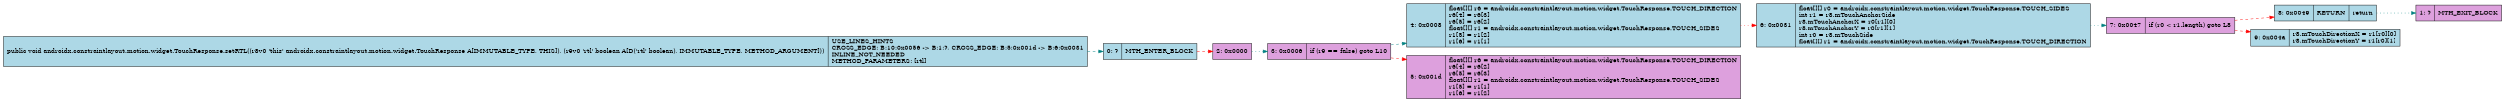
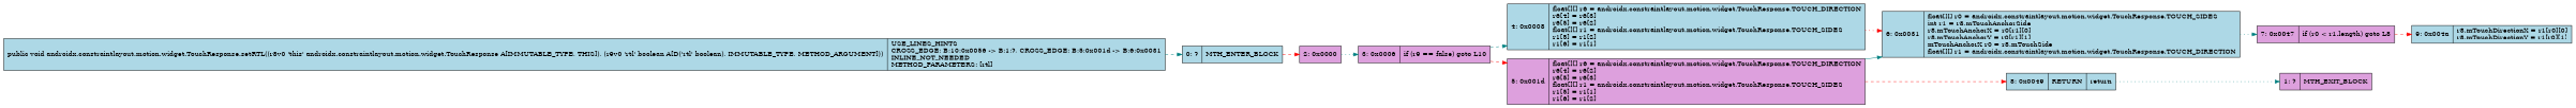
  digraph {
    rankdir=LR
    node [fillcolor=lightblue shape=record style=filled]
    edge [color=teal style=dashed]
    n1 [label="{0\:\ ?|MTH_ENTER_BLOCK\l}"]
    n2 [fillcolor=plum label="{2\:\ 0x0000}"]
    n3 [fillcolor=plum label="{3\:\ 0x0006|if (r9 == false) goto L10\l}"]
    n4 [label="{4\:\ 0x0008|float[][] r6 = androidx.constraintlayout.motion.widget.TouchResponse.TOUCH_DIRECTION\lr6[4] = r6[3]\lr6[5] = r6[2]\lfloat[][] r1 = androidx.constraintlayout.motion.widget.TouchResponse.TOUCH_SIDES\lr1[5] = r1[2]\lr1[6] = r1[1]\l}"]
    n5 [fillcolor=plum label="{5\:\ 0x001d|float[][] r6 = androidx.constraintlayout.motion.widget.TouchResponse.TOUCH_DIRECTION\lr6[4] = r6[2]\lr6[5] = r6[3]\lfloat[][] r1 = androidx.constraintlayout.motion.widget.TouchResponse.TOUCH_SIDES\lr1[5] = r1[1]\lr1[6] = r1[2]\l}"]
-   n6 [label="{6\:\ 0x0031|float[][] r0 = androidx.constraintlayout.motion.widget.TouchResponse.TOUCH_SIDES\lint r1 = r8.mTouchAnchorSide\lr8.mTouchAnchorX = r0[r1][0]\lr8.mTouchAnchorY = r0[r1][1]\lint r0 = r8.mTouchSide\lfloat[][] r1 = androidx.constraintlayout.motion.widget.TouchResponse.TOUCH_DIRECTION\l}"]
+   n6 [label="{6\:\ 0x0031|float[][] r0 = androidx.constraintlayout.motion.widget.TouchResponse.TOUCH_SIDES\lint r1 = r8.mTouchAnchorSide\lr8.mTouchAnchorX = r0[r1][0]\lr8.mTouchAnchorY = r0[r1][1]\lmTouchAnchorX r0 = r8.mTouchSide\lfloat[][] r1 = androidx.constraintlayout.motion.widget.TouchResponse.TOUCH_DIRECTION\l}"]
    n7 [fillcolor=plum label="{7\:\ 0x0047|if (r0 \< r1.length) goto L8\l}"]
    n8 [label="{8\:\ 0x0049|RETURN\l|return\l}"]
    n9 [label="{9\:\ 0x004a|r8.mTouchDirectionX = r1[r0][0]\lr8.mTouchDirectionY = r1[r0][1]\l}"]
    n10 [fillcolor=plum label="{1\:\ ?|MTH_EXIT_BLOCK\l}"]
    n11 [label="{public void androidx.constraintlayout.motion.widget.TouchResponse.setRTL((r8v0 'this' androidx.constraintlayout.motion.widget.TouchResponse A[IMMUTABLE_TYPE, THIS]), (r9v0 'rtl' boolean A[D('rtl' boolean), IMMUTABLE_TYPE, METHOD_ARGUMENT]))  | USE_LINES_HINTS\lCROSS_EDGE: B:10:0x0056 \-\> B:1:?, CROSS_EDGE: B:5:0x001d \-\> B:6:0x0031\lINLINE_NOT_NEEDED\lMETHOD_PARAMETERS: [rtl]\l}"]
    n1 -> n2 [color=red]
    n2 -> n3 [style=dotted]
    n3 -> n4
    n3 -> n5 [color=red]
    n4 -> n6 [color=red style=dotted]
+   n5 -> n6 [style=solid]
    n6 -> n7 [style=dotted]
-   n7 -> n8 [color=red]
+   n5 -> n8 [color=red]
    n7 -> n9 [color=red]
    n8 -> n10 [style=dotted]
    n11 -> n1
  }
